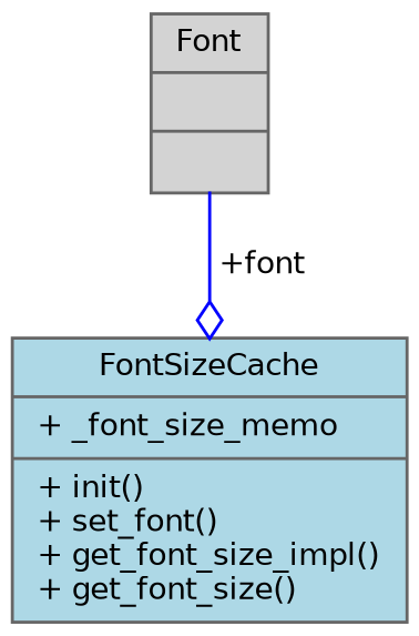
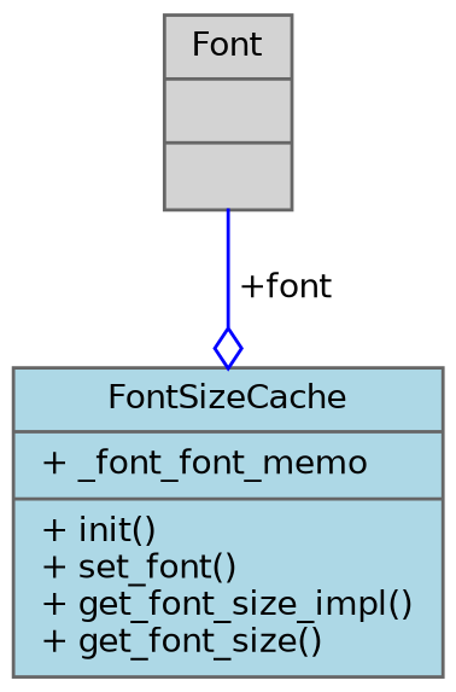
  digraph {
    node [color=gray40 fontname=Helvetica fontsize=10 shape=record style=filled]
-   n1 [fillcolor=lightblue fontcolor=black height=0.2 label="{FontSizeCache\n|+ _font_size_memo\l|+ init()\l+ set_font()\l+ get_font_size_impl()\l+ get_font_size()\l}" width=0.4]
+   n1 [fillcolor=lightblue fontcolor=black height=0.2 label="{FontSizeCache\n|+ _font_font_memo\l|+ init()\l+ set_font()\l+ get_font_size_impl()\l+ get_font_size()\l}" width=0.4]
    n2 [fillcolor=lightgrey height=0.2 label="{Font\n||}" width=0.4]
    n2 -> n1 [arrowhead=odiamond color=blue fontname=Helvetica fontsize=10 label=" +font" labelfontname=Helvetica labelfontsize=10 style=solid]
  }
